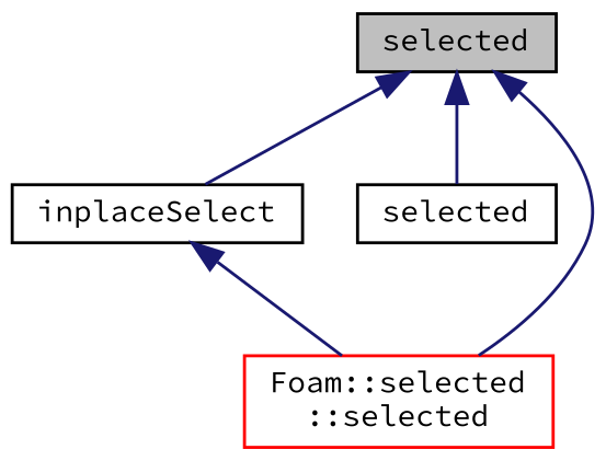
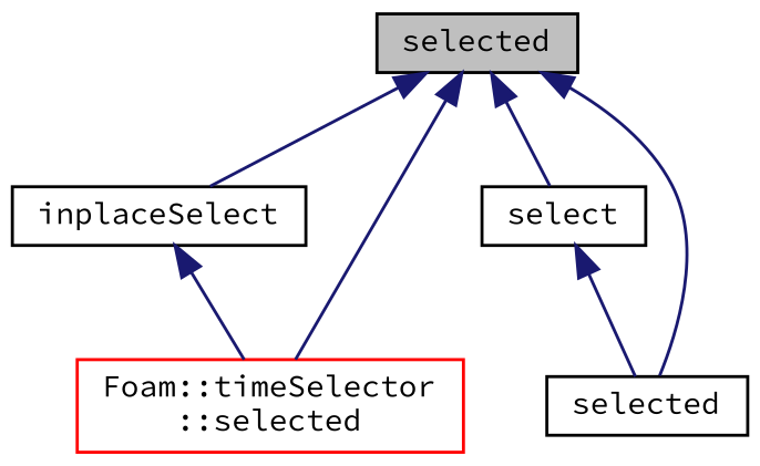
  digraph {
    fontname="Source Code Pro"
    rankdir=TB
    node [color=black fontname="Source Code Pro" fontsize=10 shape=record]
    edge [color=midnightblue dir=back fontname="Source Code Pro" fontsize=10 labelfontname=FreeSans labelfontsize=10 style=solid]
    n1 [fillcolor=grey75 fontcolor=black height=0.2 label=selected style=filled width=0.4]
    n2 [height=0.2 label=inplaceSelect width=0.4]
+   n3 [height=0.2 label=select width=0.4]
    n4 [height=0.2 label=selected width=0.4]
-   n5 [color=red height=0.2 label="Foam::selected\l::selected" width=0.4]
+   n5 [color=red height=0.2 label="Foam::timeSelector\l::selected" width=0.4]
    n1 -> n2
+   n1 -> n3
    n1 -> n4
    n1 -> n5
    n2 -> n5
+   n3 -> n4
  }
